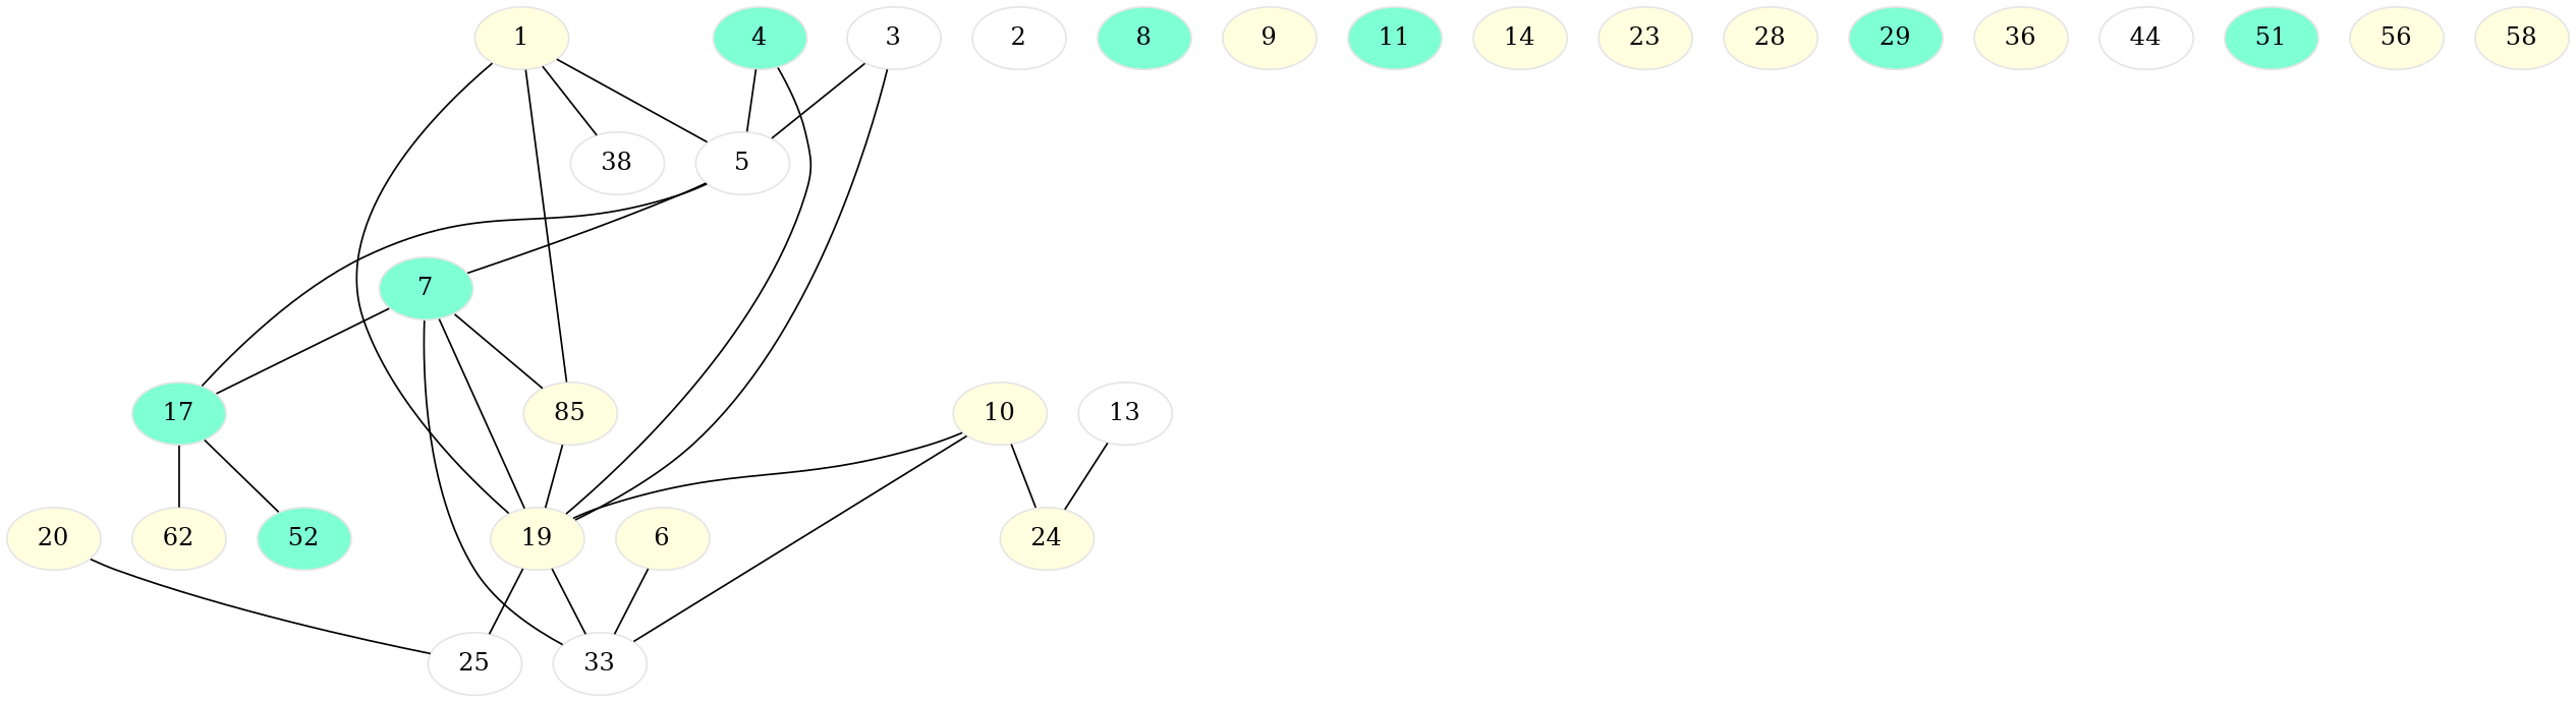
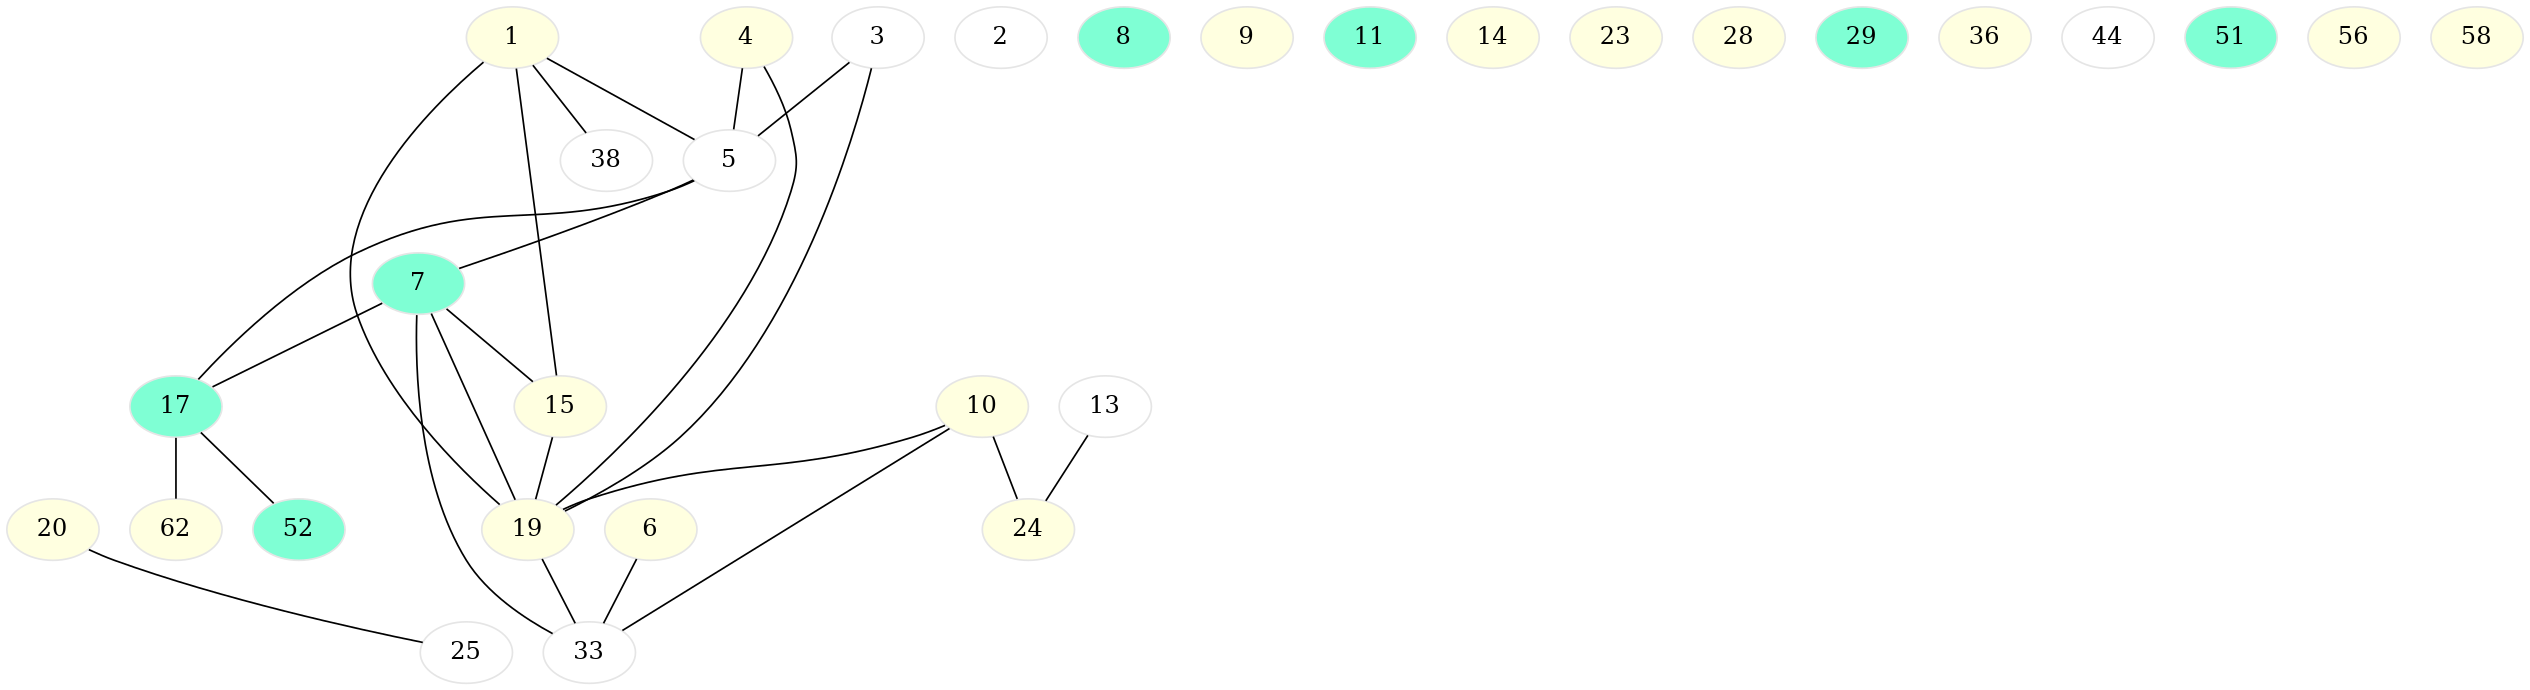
  graph {
    node [color=gray90 fillcolor=lightyellow style=filled]
    1 [super="+48+16"]
    5 [fillcolor=white super="+34+18+12"]
-   15 [super="+32" label=85]
+   15 [super="+32"]
    19 [super="+49+21"]
    38 [fillcolor=white super="+40+39"]
    3 [fillcolor=white super="+31+37"]
    7 [fillcolor=aquamarine super="+26+46+53"]
    17 [fillcolor=aquamarine super="+35"]
    33 [fillcolor=white super="+47"]
    25 [fillcolor=white super="+41"]
    2 [fillcolor=white]
-   4 [fillcolor=aquamarine super="+22"]
+   4 [super="+22"]
    52 [fillcolor=aquamarine]
    62
    6
    8 [fillcolor=aquamarine super="+59"]
    9
    10 [super="+30"]
    24
    11 [fillcolor=aquamarine super="+42"]
    13 [fillcolor=white]
    14
    20 [super="+60"]
    23 [super="+27"]
    28
    29 [fillcolor=aquamarine]
    36
    44 [fillcolor=white]
    51 [fillcolor=aquamarine]
    56
    58
    1 -- 5
    1 -- 15 [weight=2]
    1 -- 19
    1 -- 38
    5 -- 7
    5 -- 17
    15 -- 19
    19 -- 33
-   19 -- 25 [weight=2]
    3 -- 5
    3 -- 19
    7 -- 15
    7 -- 19
    7 -- 17
    7 -- 33 [weight=2]
    17 -- 52
    17 -- 62
    4 -- 5
    4 -- 19
    6 -- 33
    10 -- 19
    10 -- 33
    10 -- 24
    13 -- 24
    20 -- 25
  }
